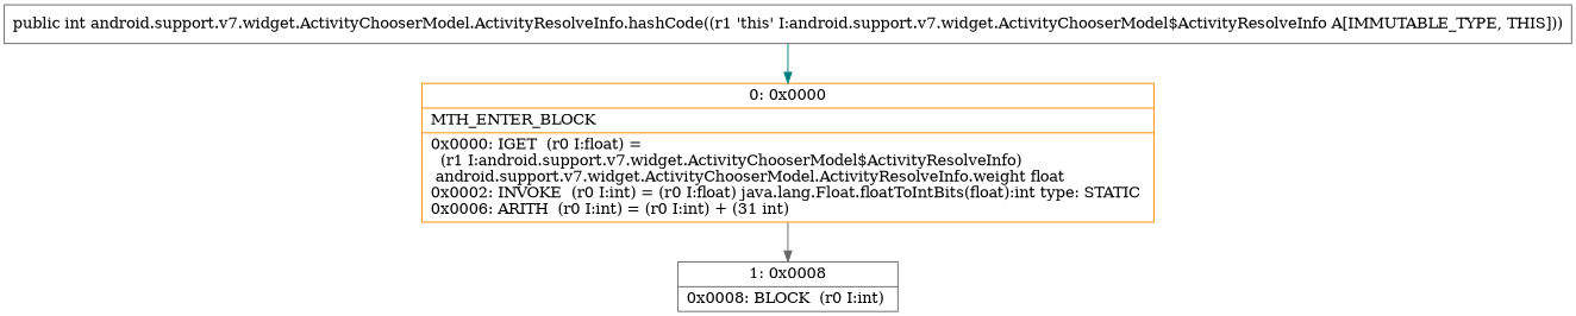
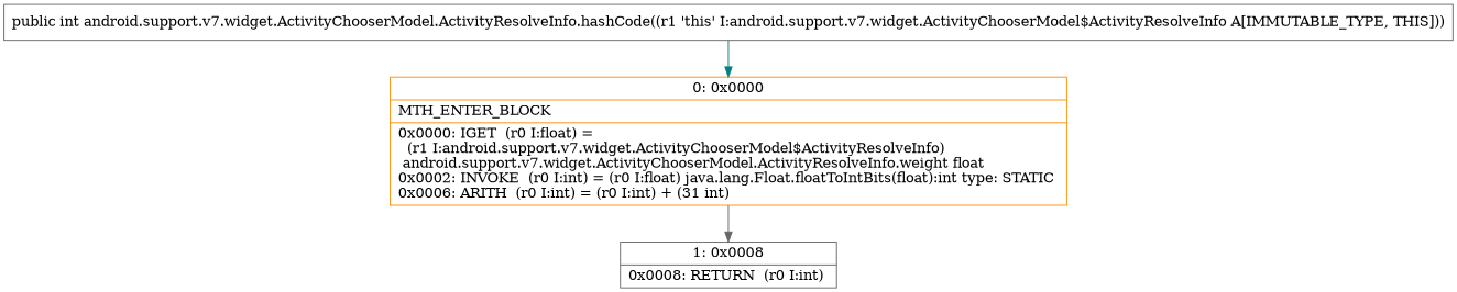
  digraph {
    node [shape=record color=gray40]
    n1 [label="{0\:\ 0x0000|MTH_ENTER_BLOCK\l|0x0000: IGET  (r0 I:float) = \l  (r1 I:android.support.v7.widget.ActivityChooserModel$ActivityResolveInfo)\l android.support.v7.widget.ActivityChooserModel.ActivityResolveInfo.weight float \l0x0002: INVOKE  (r0 I:int) = (r0 I:float) java.lang.Float.floatToIntBits(float):int type: STATIC \l0x0006: ARITH  (r0 I:int) = (r0 I:int) + (31 int) \l}" color=darkorange]
-   n2 [label="{1\:\ 0x0008|0x0008: BLOCK  (r0 I:int) \l}"]
+   n2 [label="{1\:\ 0x0008|0x0008: RETURN  (r0 I:int) \l}"]
    n3 [label="{public int android.support.v7.widget.ActivityChooserModel.ActivityResolveInfo.hashCode((r1 'this' I:android.support.v7.widget.ActivityChooserModel$ActivityResolveInfo A[IMMUTABLE_TYPE, THIS])) }"]
    n1 -> n2 [color=gray40]
    n3 -> n1 [color=teal]
  }
